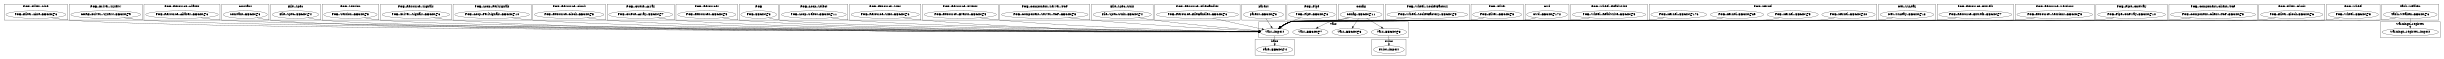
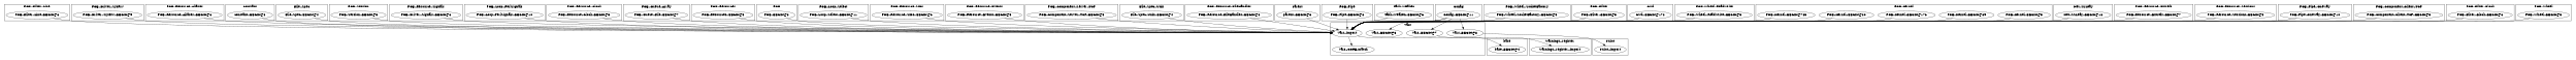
  digraph {
    "POE::Filter::Line::BEGIN@6"
-   "POE::Driver::SysRW::BEGIN@9" [label="CORE::Driver::SysRW::BEGIN@9"]
+   "POE::Driver::SysRW::BEGIN@9"
    "POE::Resource::Aliases::BEGIN@6"
    "constant::BEGIN@6"
    "File::Spec::BEGIN@4"
    "POE::Session::BEGIN@5"
    n7 [label="POE::Driver::Signals::BEGIN@6"]
    "POE::Loop::PerlSignals::BEGIN@10"
    "POE::Resource::Clock::BEGIN@5"
-   "POE::Queue::Array::BEGIN@7"
+   "POE::Queue::Array::BEGIN@7" [label="POE::Queue::File::BEGIN@7"]
    "POE::Resources::BEGIN@5"
    "POE::BEGIN@8"
    "POE::Loop::Select::BEGIN@11"
    "POE::Resource::SIDs::BEGIN@6"
    "POE::Resource::Events::BEGIN@5"
    "POE::Component::Server::TCP::BEGIN@5"
    "File::Spec::Unix::BEGIN@4"
    "POE::Resource::FileHandles::BEGIN@6"
    "parent::BEGIN@3"
    "POE::Pipe::BEGIN@8"
    "Task::Weaken::BEGIN@6"
    "Config::BEGIN@11"
    "POE::Wheel::SocketFactory::BEGIN@5"
    "POE::Filter::BEGIN@5"
    "Cwd::BEGIN@172"
    "strict::import"
    "base::BEGIN@4"
    "POE::Wheel::ReadWrite::BEGIN@5"
    "POE::Kernel::BEGIN@89"
    "POE::Kernel::BEGIN@176"
    "POE::Kernel::BEGIN@20"
+   "POE::Kernel::BEGIN@785"
    "POE::Kernel::BEGIN@5"
    "Net::SSLeay::BEGIN@18"
    "warnings::register::import"
    "POE::Resource::Extrefs::BEGIN@7"
    "POE::Resource::Sessions::BEGIN@5"
    "POE::Pipe::OneWay::BEGIN@10"
    "POE::Component::Client::TCP::BEGIN@5"
    "vars::import"
    "vars::BEGIN@3"
    "vars::BEGIN@7"
    "vars::BEGIN@8"
+   "vars::CORE:match"
    "POE::Filter::Block::BEGIN@6"
    "POE::Wheel::BEGIN@5"
    subgraph cluster_1 {
      label="POE::Filter::Line"
      "POE::Filter::Line::BEGIN@6"
    }
    subgraph cluster_2 {
      label="POE::Driver::SysRW"
      "POE::Driver::SysRW::BEGIN@9"
    }
    subgraph cluster_3 {
      label="POE::Resource::Aliases"
      "POE::Resource::Aliases::BEGIN@6"
    }
    subgraph cluster_4 {
      label=constant
      "constant::BEGIN@6"
    }
    subgraph cluster_5 {
      label="File::Spec"
      "File::Spec::BEGIN@4"
    }
    subgraph cluster_6 {
      label="POE::Session"
      "POE::Session::BEGIN@5"
    }
    subgraph cluster_7 {
      label="POE::Resource::Signals"
      n7
    }
    subgraph cluster_8 {
      label="POE::Loop::PerlSignals"
      "POE::Loop::PerlSignals::BEGIN@10"
    }
    subgraph cluster_9 {
      label="POE::Resource::Clock"
      "POE::Resource::Clock::BEGIN@5"
    }
    subgraph cluster_10 {
      label="POE::Queue::Array"
      "POE::Queue::Array::BEGIN@7"
    }
    subgraph cluster_11 {
      label="POE::Resources"
      "POE::Resources::BEGIN@5"
    }
    subgraph cluster_12 {
      label=POE
      "POE::BEGIN@8"
    }
    subgraph cluster_13 {
      label="POE::Loop::Select"
      "POE::Loop::Select::BEGIN@11"
    }
    subgraph cluster_14 {
      label="POE::Resource::SIDs"
      "POE::Resource::SIDs::BEGIN@6"
    }
    subgraph cluster_15 {
      label="POE::Resource::Events"
      "POE::Resource::Events::BEGIN@5"
    }
    subgraph cluster_16 {
      label="POE::Component::Server::TCP"
      "POE::Component::Server::TCP::BEGIN@5"
    }
    subgraph cluster_17 {
      label="File::Spec::Unix"
      "File::Spec::Unix::BEGIN@4"
    }
    subgraph cluster_18 {
      label="POE::Resource::FileHandles"
      "POE::Resource::FileHandles::BEGIN@6"
    }
    subgraph cluster_19 {
      label=parent
      "parent::BEGIN@3"
    }
    subgraph cluster_20 {
      label="POE::Pipe"
      "POE::Pipe::BEGIN@8"
    }
    subgraph cluster_21 {
      label="Task::Weaken"
      "Task::Weaken::BEGIN@6"
    }
    subgraph cluster_22 {
      label=Config
      "Config::BEGIN@11"
    }
    subgraph cluster_23 {
      label="POE::Wheel::SocketFactory"
      "POE::Wheel::SocketFactory::BEGIN@5"
    }
    subgraph cluster_24 {
      label="POE::Filter"
      "POE::Filter::BEGIN@5"
    }
    subgraph cluster_25 {
      label=Cwd
      "Cwd::BEGIN@172"
    }
    subgraph cluster_26 {
      label="strict"
      "strict::import"
    }
    subgraph cluster_27 {
      label=base
      "base::BEGIN@4"
    }
    subgraph cluster_28 {
      label="POE::Wheel::ReadWrite"
      "POE::Wheel::ReadWrite::BEGIN@5"
    }
    subgraph cluster_29 {
      label="POE::Kernel"
      "POE::Kernel::BEGIN@89"
      "POE::Kernel::BEGIN@176"
      "POE::Kernel::BEGIN@20"
+     "POE::Kernel::BEGIN@785"
      "POE::Kernel::BEGIN@5"
    }
    subgraph cluster_30 {
      label="Net::SSLeay"
      "Net::SSLeay::BEGIN@18"
    }
    subgraph cluster_31 {
      label="warnings::register"
      "warnings::register::import"
    }
    subgraph cluster_32 {
      label="POE::Resource::Extrefs"
      "POE::Resource::Extrefs::BEGIN@7"
    }
    subgraph cluster_33 {
      label="POE::Resource::Sessions"
      "POE::Resource::Sessions::BEGIN@5"
    }
    subgraph cluster_34 {
      label="POE::Pipe::OneWay"
      "POE::Pipe::OneWay::BEGIN@10"
    }
    subgraph cluster_35 {
      label="POE::Component::Client::TCP"
      "POE::Component::Client::TCP::BEGIN@5"
    }
    subgraph cluster_36 {
      label=vars
      "vars::import"
      "vars::BEGIN@3"
      "vars::BEGIN@7"
      "vars::BEGIN@8"
+     "vars::CORE:match"
    }
    subgraph cluster_37 {
      label="POE::Filter::Block"
      "POE::Filter::Block::BEGIN@6"
    }
    subgraph cluster_38 {
      label="POE::Wheel"
      "POE::Wheel::BEGIN@5"
    }
    "POE::Filter::Line::BEGIN@6" -> "vars::import"
    "POE::Driver::SysRW::BEGIN@9" -> "vars::import"
    "POE::Resource::Aliases::BEGIN@6" -> "vars::import"
    "constant::BEGIN@6" -> "vars::import"
    "File::Spec::BEGIN@4" -> "vars::import"
    "POE::Session::BEGIN@5" -> "vars::import"
    n7 -> "vars::import"
    "POE::Loop::PerlSignals::BEGIN@10" -> "vars::import"
    "POE::Resource::Clock::BEGIN@5" -> "vars::import"
    "POE::Queue::Array::BEGIN@7" -> "vars::import"
    "POE::Resources::BEGIN@5" -> "vars::import"
    "POE::BEGIN@8" -> "vars::import"
    "POE::Loop::Select::BEGIN@11" -> "vars::import"
    "POE::Resource::SIDs::BEGIN@6" -> "vars::import"
    "POE::Resource::Events::BEGIN@5" -> "vars::import"
    "POE::Component::Server::TCP::BEGIN@5" -> "vars::import"
    "File::Spec::Unix::BEGIN@4" -> "vars::import"
    "POE::Resource::FileHandles::BEGIN@6" -> "vars::import"
    "parent::BEGIN@3" -> "vars::import"
    "POE::Pipe::BEGIN@8" -> "vars::import"
    "Task::Weaken::BEGIN@6" -> "vars::import"
    "Config::BEGIN@11" -> "vars::import"
    "Config::BEGIN@11" -> "vars::BEGIN@3"
    "Config::BEGIN@11" -> "vars::BEGIN@7"
    "Config::BEGIN@11" -> "vars::BEGIN@8"
    "POE::Wheel::SocketFactory::BEGIN@5" -> "vars::import"
    "POE::Filter::BEGIN@5" -> "vars::import"
    "Cwd::BEGIN@172" -> "vars::import"
    "POE::Wheel::ReadWrite::BEGIN@5" -> "vars::import"
    "POE::Kernel::BEGIN@89" -> "vars::import"
    "POE::Kernel::BEGIN@176" -> "vars::import"
    "POE::Kernel::BEGIN@20" -> "vars::import"
+   "POE::Kernel::BEGIN@785" -> "vars::import"
    "POE::Kernel::BEGIN@5" -> "vars::import"
    "Net::SSLeay::BEGIN@18" -> "vars::import"
    "POE::Resource::Extrefs::BEGIN@7" -> "vars::import"
    "POE::Resource::Sessions::BEGIN@5" -> "vars::import"
    "POE::Pipe::OneWay::BEGIN@10" -> "vars::import"
    "POE::Component::Client::TCP::BEGIN@5" -> "vars::import"
    "vars::import" -> "base::BEGIN@4"
-   "Task::Weaken::BEGIN@6" -> "warnings::register::import"
+   "vars::import" -> "vars::CORE:match"
+   "vars::BEGIN@7" -> "warnings::register::import"
    "vars::BEGIN@8" -> "strict::import"
    "POE::Filter::Block::BEGIN@6" -> "vars::import"
    "POE::Wheel::BEGIN@5" -> "vars::import"
  }
